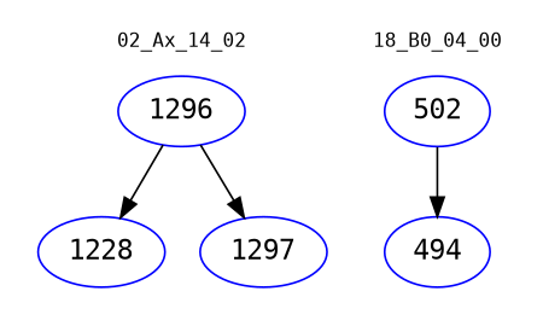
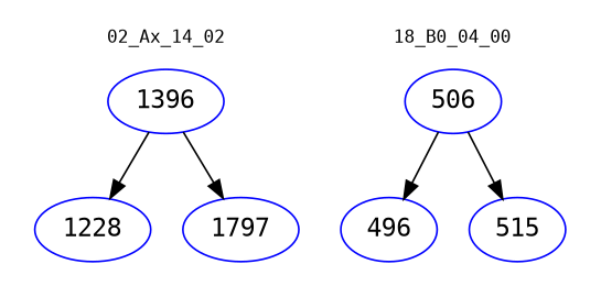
  digraph {
    fontname="DejaVu Sans Mono"
    node [color=blue fontname="DejaVu Sans Mono"]
    edge [color=black fontname="DejaVu Sans Mono"]
-   n1 [label=1296]
+   n1 [label=1396]
    n2 [label=1228]
-   n3 [label=1297]
-   n4 [label=502]
-   n5 [label=494]
+   n3 [label=1797]
+   n4 [label=506]
+   n5 [label=496]
+   n6 [label=515]
    subgraph cluster_1 {
      color=white
      fontsize=10
      label="02_Ax_14_02"
      n1
      n2
      n3
    }
    subgraph cluster_2 {
      color=white
      fontsize=10
      label="18_B0_04_00"
      n4
      n5
+     n6
    }
    n1 -> n2
    n1 -> n3
    n4 -> n5
+   n4 -> n6
  }
